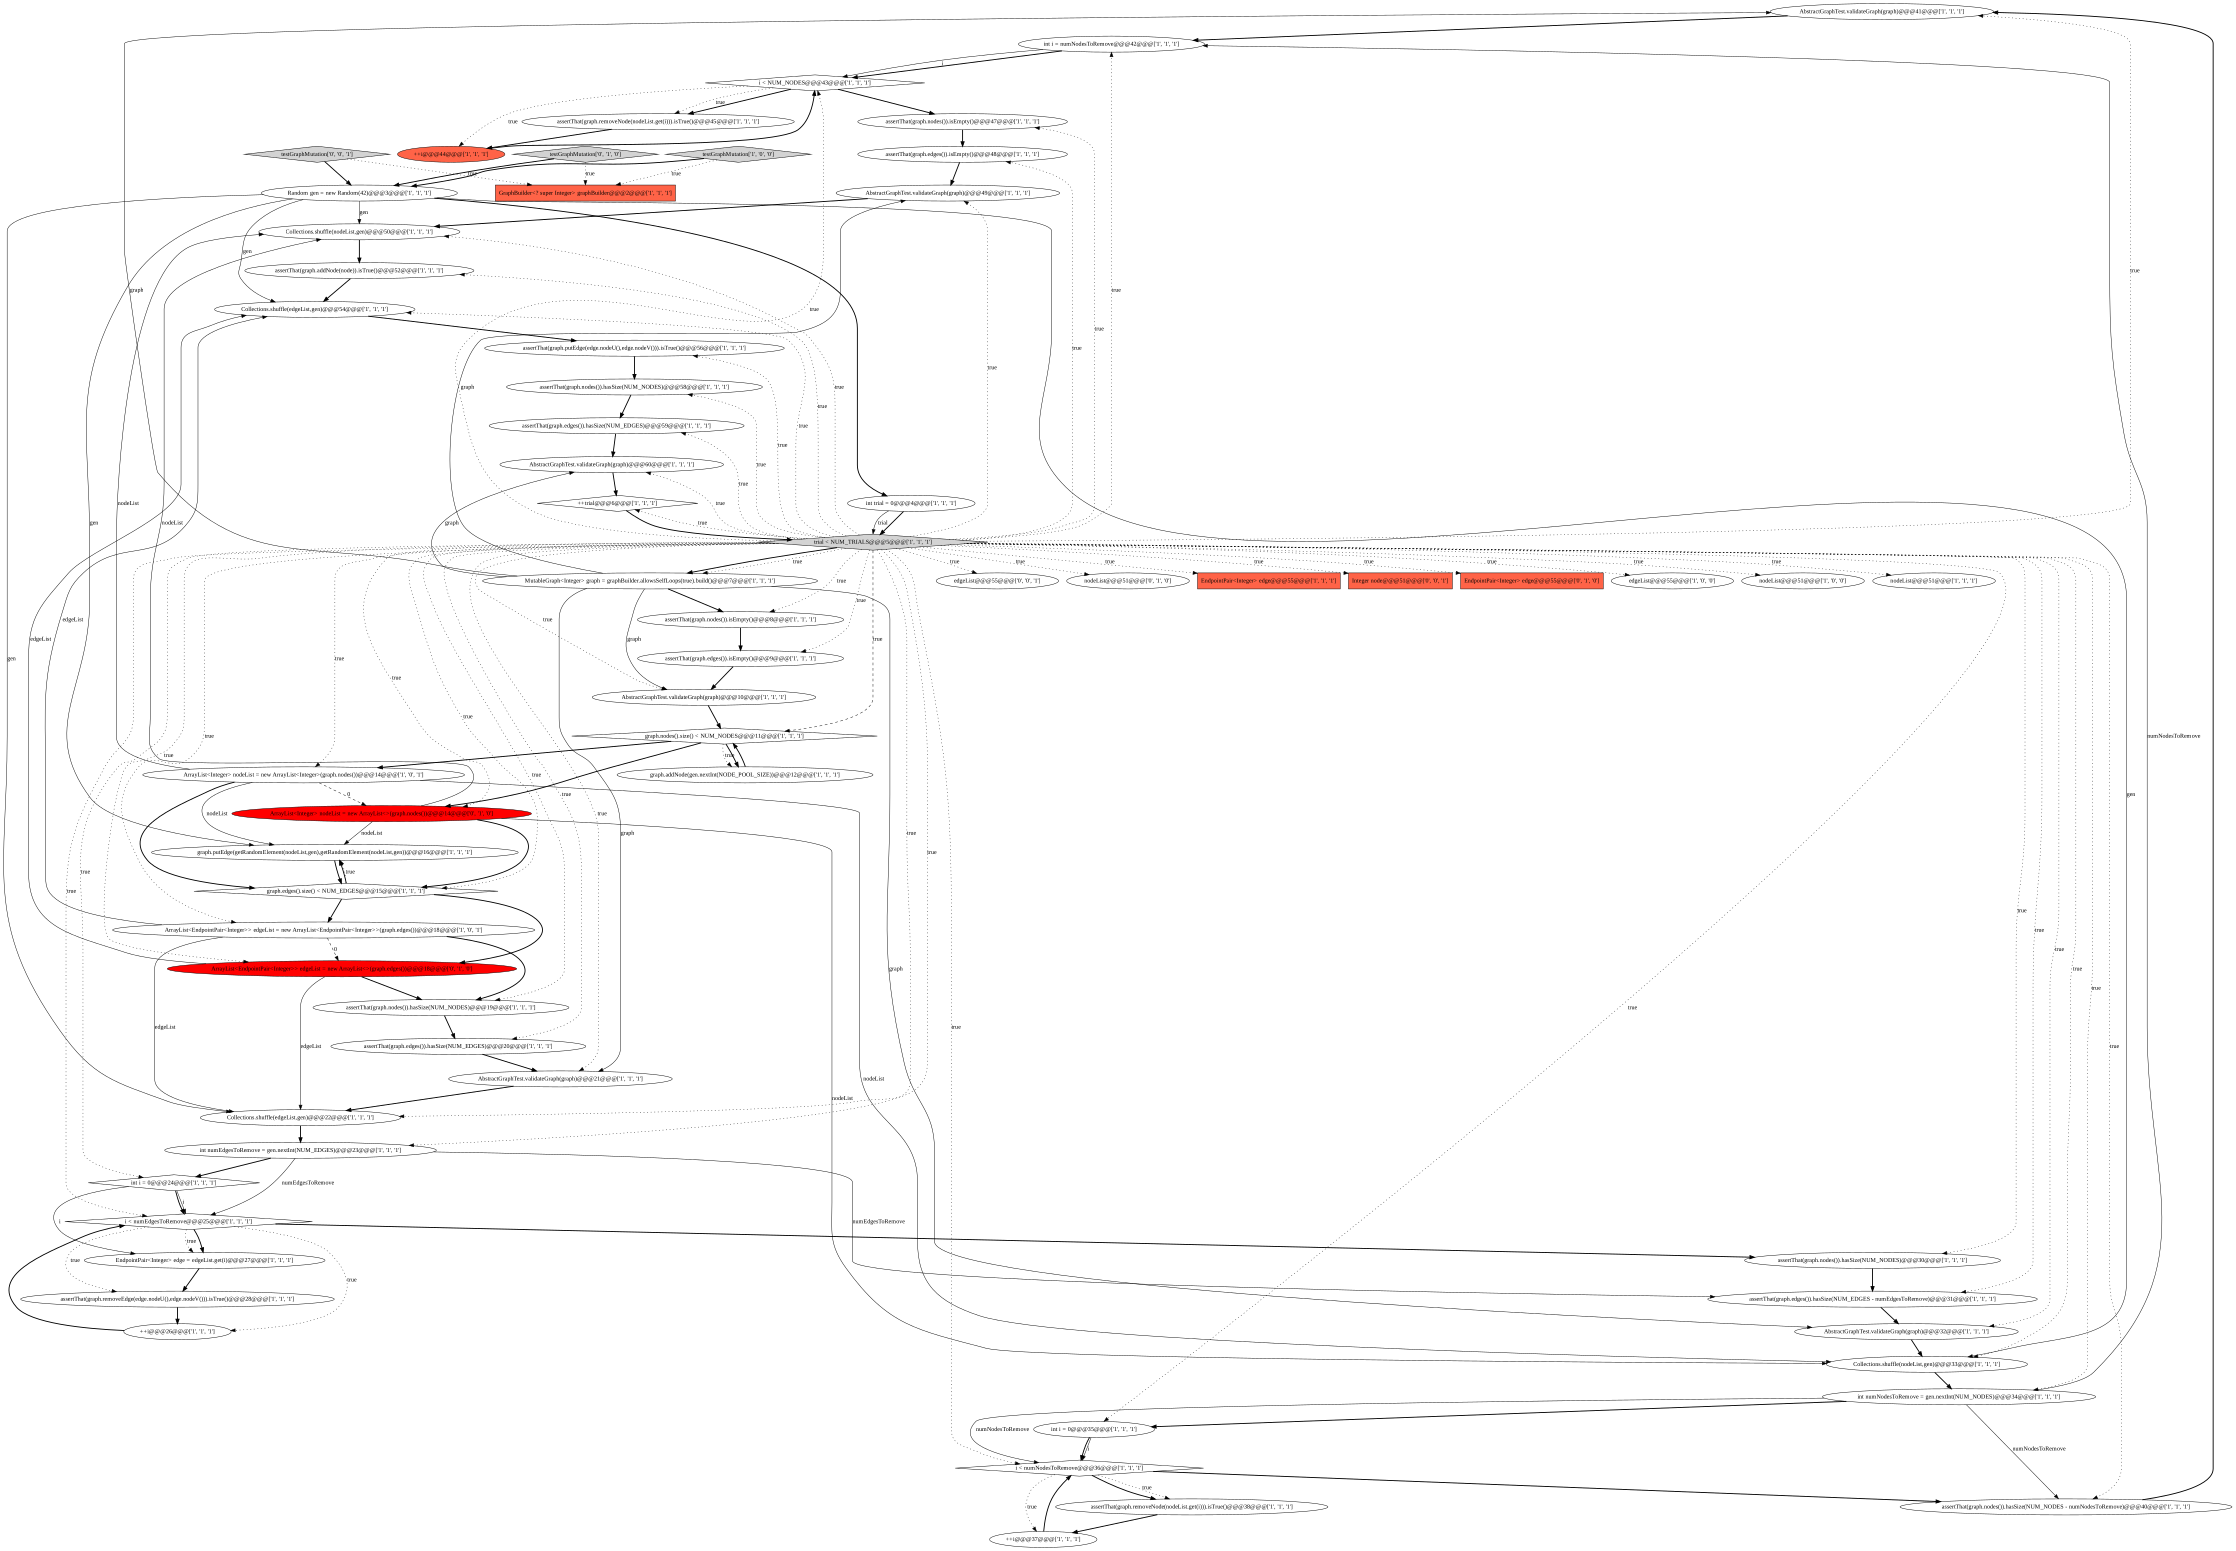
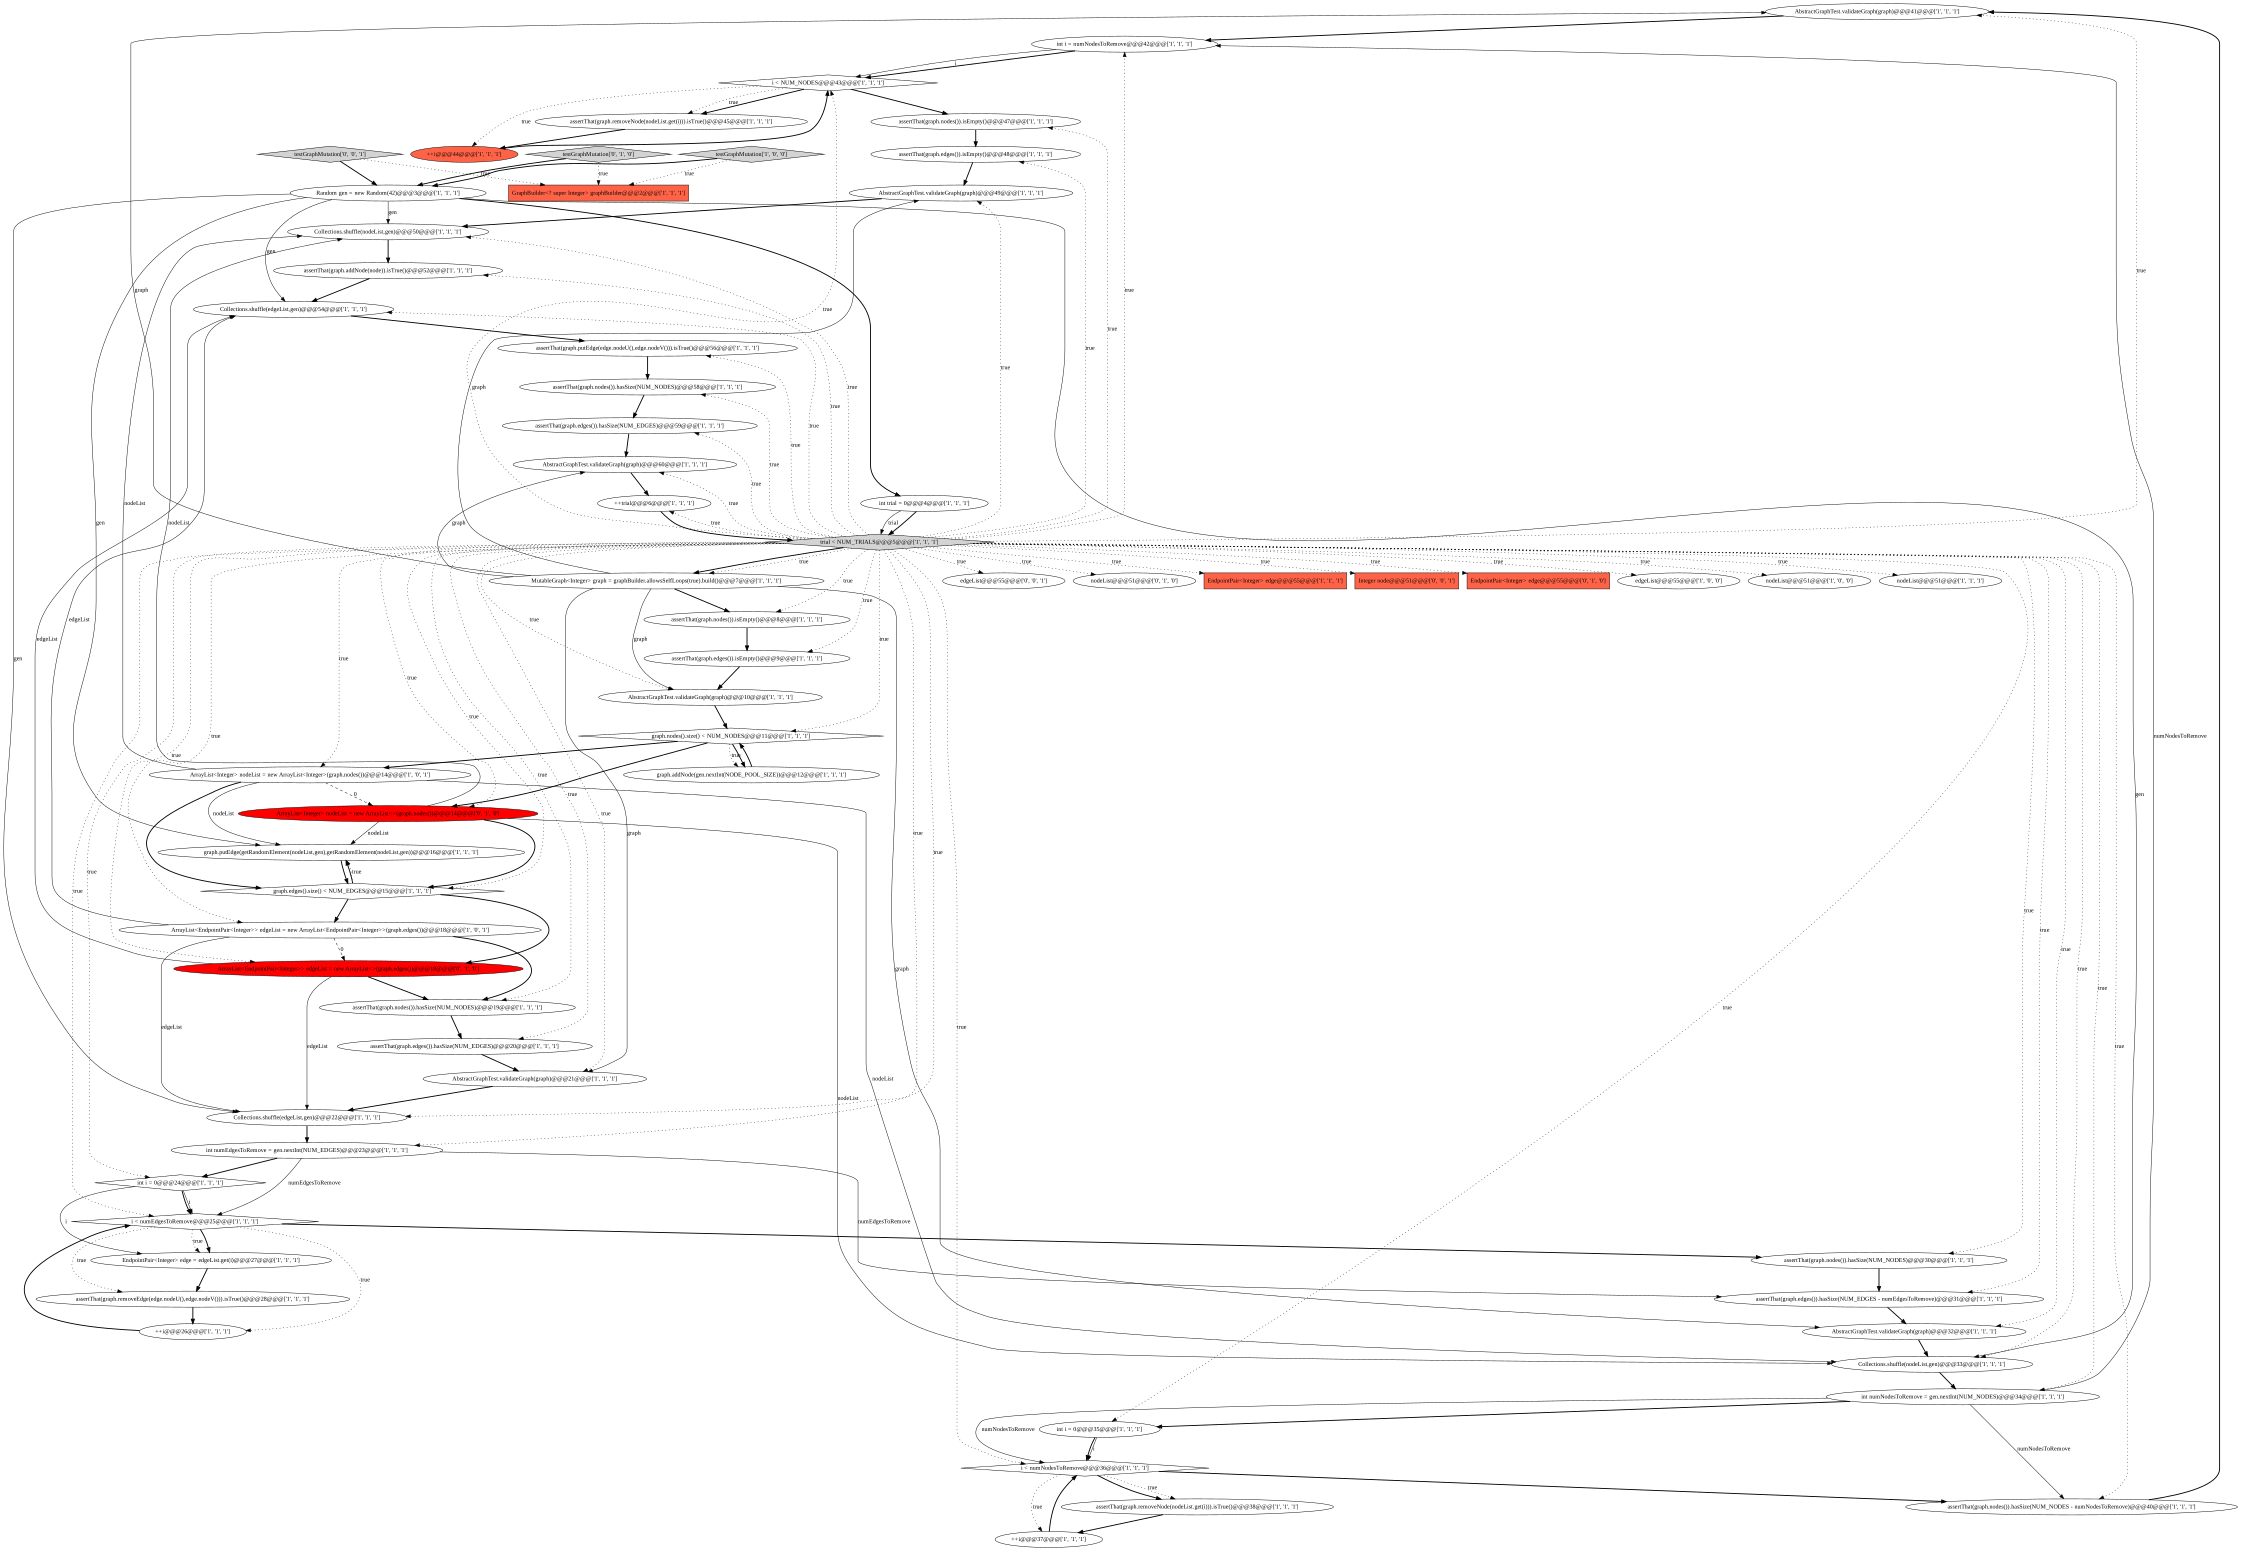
  digraph {
    fontname="Liberation Serif"
    node [fillcolor=white fontname="Liberation Serif" shape=ellipse style=filled]
    edge [fontname="Liberation Serif" style=bold]
    n1 [label="AbstractGraphTest.validateGraph(graph)@@@41@@@['1', '1', '1']"]
    n2 [label="int i = numNodesToRemove@@@42@@@['1', '1', '1']"]
    n3 [label="i < NUM_NODES@@@43@@@['1', '1', '1']" shape=diamond]
    n4 [label="assertThat(graph.nodes()).isEmpty()@@@8@@@['1', '1', '1']"]
    n5 [label="assertThat(graph.edges()).isEmpty()@@@9@@@['1', '1', '1']"]
    n6 [label="AbstractGraphTest.validateGraph(graph)@@@10@@@['1', '1', '1']"]
    n7 [label="graph.nodes().size() < NUM_NODES@@@11@@@['1', '1', '1']" shape=diamond]
    n8 [label="assertThat(graph.nodes()).hasSize(NUM_NODES)@@@30@@@['1', '1', '1']"]
    n9 [label="assertThat(graph.edges()).hasSize(NUM_EDGES - numEdgesToRemove)@@@31@@@['1', '1', '1']"]
    n10 [label="AbstractGraphTest.validateGraph(graph)@@@32@@@['1', '1', '1']"]
    n11 [label="int numNodesToRemove = gen.nextInt(NUM_NODES)@@@34@@@['1', '1', '1']"]
    n12 [label="int i = 0@@@35@@@['1', '1', '1']"]
    n13 [label="assertThat(graph.nodes()).hasSize(NUM_NODES - numNodesToRemove)@@@40@@@['1', '1', '1']"]
    n14 [label="i < numNodesToRemove@@@36@@@['1', '1', '1']" shape=diamond]
    n15 [label="++i@@@37@@@['1', '1', '1']"]
    n16 [label="assertThat(graph.removeNode(nodeList.get(i))).isTrue()@@@38@@@['1', '1', '1']"]
    n17 [label="int numEdgesToRemove = gen.nextInt(NUM_EDGES)@@@23@@@['1', '1', '1']"]
    n18 [label="int i = 0@@@24@@@['1', '1', '1']" shape=diamond]
    n19 [label="i < numEdgesToRemove@@@25@@@['1', '1', '1']" shape=diamond]
    n20 [label="EndpointPair<Integer> edge = edgeList.get(i)@@@27@@@['1', '1', '1']"]
    n21 [label="++i@@@26@@@['1', '1', '1']"]
    n22 [label="assertThat(graph.removeEdge(edge.nodeU(),edge.nodeV())).isTrue()@@@28@@@['1', '1', '1']"]
    n23 [label="ArrayList<Integer> nodeList = new ArrayList<Integer>(graph.nodes())@@@14@@@['1', '0', '1']"]
    n24 [label="graph.addNode(gen.nextInt(NODE_POOL_SIZE))@@@12@@@['1', '1', '1']"]
    n25 [fillcolor=red label="ArrayList<Integer> nodeList = new ArrayList<>(graph.nodes())@@@14@@@['0', '1', '0']"]
    n26 [label="Collections.shuffle(nodeList,gen)@@@33@@@['1', '1', '1']"]
    n27 [label="graph.putEdge(getRandomElement(nodeList,gen),getRandomElement(nodeList,gen))@@@16@@@['1', '1', '1']"]
    n28 [label="graph.edges().size() < NUM_EDGES@@@15@@@['1', '1', '1']" shape=diamond]
    n29 [label="Collections.shuffle(nodeList,gen)@@@50@@@['1', '1', '1']"]
    n30 [label="assertThat(graph.nodes()).hasSize(NUM_NODES)@@@19@@@['1', '1', '1']"]
    n31 [label="assertThat(graph.edges()).hasSize(NUM_EDGES)@@@20@@@['1', '1', '1']"]
    n32 [label="AbstractGraphTest.validateGraph(graph)@@@21@@@['1', '1', '1']"]
    n33 [label="edgeList@@@55@@@['0', '0', '1']"]
    n34 [label="Collections.shuffle(edgeList,gen)@@@22@@@['1', '1', '1']"]
    n35 [label="assertThat(graph.nodes()).hasSize(NUM_NODES)@@@58@@@['1', '1', '1']"]
    n36 [label="assertThat(graph.edges()).hasSize(NUM_EDGES)@@@59@@@['1', '1', '1']"]
    n37 [label="AbstractGraphTest.validateGraph(graph)@@@60@@@['1', '1', '1']"]
    n38 [label="ArrayList<EndpointPair<Integer>> edgeList = new ArrayList<EndpointPair<Integer>>(graph.edges())@@@18@@@['1', '0', '1']"]
    n39 [fillcolor=red label="ArrayList<EndpointPair<Integer>> edgeList = new ArrayList<>(graph.edges())@@@18@@@['0', '1', '0']"]
    n40 [label="Collections.shuffle(edgeList,gen)@@@54@@@['1', '1', '1']"]
    n41 [label="assertThat(graph.putEdge(edge.nodeU(),edge.nodeV())).isTrue()@@@56@@@['1', '1', '1']"]
    n42 [fillcolor=tomato label="++i@@@44@@@['1', '1', '1']"]
    n43 [label="assertThat(graph.removeNode(nodeList.get(i))).isTrue()@@@45@@@['1', '1', '1']"]
    n44 [label="assertThat(graph.nodes()).isEmpty()@@@47@@@['1', '1', '1']"]
    n45 [label="assertThat(graph.addNode(node)).isTrue()@@@52@@@['1', '1', '1']"]
    n46 [label="nodeList@@@51@@@['0', '1', '0']"]
    n47 [label="MutableGraph<Integer> graph = graphBuilder.allowsSelfLoops(true).build()@@@7@@@['1', '1', '1']"]
    n48 [label="AbstractGraphTest.validateGraph(graph)@@@49@@@['1', '1', '1']"]
-   n49 [label="++trial@@@6@@@['1', '1', '1']" shape=diamond]
+   n49 [label="++trial@@@6@@@['1', '1', '1']"]
    n50 [fillcolor=tomato label="EndpointPair<Integer> edge@@@55@@@['1', '1', '1']" shape=box]
    n51 [label="assertThat(graph.edges()).isEmpty()@@@48@@@['1', '1', '1']"]
    n52 [fillcolor=lightgray label="testGraphMutation['1', '0', '0']" shape=diamond]
    n53 [fillcolor=tomato label="GraphBuilder<? super Integer> graphBuilder@@@2@@@['1', '1', '1']" shape=box]
    n54 [label="Random gen = new Random(42)@@@3@@@['1', '1', '1']"]
    n55 [label="int trial = 0@@@4@@@['1', '1', '1']"]
    n56 [fillcolor=tomato label="Integer node@@@51@@@['0', '0', '1']" shape=box]
    n57 [fillcolor=lightgray label="trial < NUM_TRIALS@@@5@@@['1', '1', '1']" shape=diamond]
    n58 [fillcolor=tomato label="EndpointPair<Integer> edge@@@55@@@['0', '1', '0']" shape=box]
    n59 [fillcolor=lightgray label="testGraphMutation['0', '0', '1']" shape=diamond]
    n60 [label="edgeList@@@55@@@['1', '0', '0']"]
    n61 [label="nodeList@@@51@@@['1', '0', '0']"]
    n62 [label="nodeList@@@51@@@['1', '1', '1']"]
    n63 [fillcolor=lightgray label="testGraphMutation['0', '1', '0']" shape=diamond]
    n1 -> n2
    n2 -> n3
    n2 -> n3 [label=i style=solid]
    n3 -> n42 [label=true style=dotted]
    n3 -> n43
    n3 -> n43 [label=true style=dotted]
    n3 -> n44
    n4 -> n5
    n5 -> n6
    n6 -> n7
    n7 -> n23
    n7 -> n24 [label=true style=dotted]
    n7 -> n24
    n7 -> n25
    n8 -> n9
    n9 -> n10
    n10 -> n26
    n11 -> n2 [label=numNodesToRemove style=solid]
    n11 -> n12
    n11 -> n13 [label=numNodesToRemove style=solid]
    n11 -> n14 [label=numNodesToRemove style=solid]
    n12 -> n14 [label=i style=solid]
    n12 -> n14
    n13 -> n1
    n14 -> n13
    n14 -> n15 [label=true style=dotted]
    n14 -> n16 [label=true style=dotted]
    n14 -> n16
    n15 -> n14
    n16 -> n15
    n17 -> n9 [label=numEdgesToRemove style=solid]
    n17 -> n18
    n17 -> n19 [label=numEdgesToRemove style=solid]
    n18 -> n19
    n18 -> n19 [label=i style=solid]
    n18 -> n20 [label=i style=solid]
    n19 -> n8
    n19 -> n20
    n19 -> n20 [label=true style=dotted]
    n19 -> n21 [label=true style=dotted]
    n19 -> n22 [label=true style=dotted]
    n20 -> n22
    n21 -> n19
    n22 -> n21
    n23 -> n25 [label=0 style=dashed]
    n23 -> n26 [label=nodeList style=solid]
    n23 -> n27 [label=nodeList style=solid]
    n23 -> n28
    n23 -> n29 [label=nodeList style=solid]
    n24 -> n7
    n25 -> n26 [label=nodeList style=solid]
    n25 -> n27 [label=nodeList style=solid]
    n25 -> n28
    n25 -> n29 [label=nodeList style=solid]
    n26 -> n11
    n27 -> n28
    n28 -> n27 [label=true style=dotted]
    n28 -> n27
    n28 -> n38
    n28 -> n39
    n29 -> n45
    n30 -> n31
    n31 -> n32
    n32 -> n34
    n34 -> n17
    n35 -> n36
    n36 -> n37
    n37 -> n49
    n38 -> n30
    n38 -> n34 [label=edgeList style=solid]
    n38 -> n39 [label=0 style=dashed]
    n38 -> n40 [label=edgeList style=solid]
    n39 -> n30
    n39 -> n34 [label=edgeList style=solid]
    n39 -> n40 [label=edgeList style=solid]
    n40 -> n41
    n41 -> n35
    n42 -> n3
    n43 -> n42
    n44 -> n51
    n45 -> n40
    n47 -> n1 [label="graph" style=solid]
    n47 -> n4
    n47 -> n6 [label="graph" style=solid]
    n47 -> n10 [label="graph" style=solid]
    n47 -> n32 [label="graph" style=solid]
    n47 -> n37 [label="graph" style=solid]
    n47 -> n48 [label="graph" style=solid]
    n48 -> n29
    n49 -> n57
    n51 -> n48
    n52 -> n53 [label=true style=dotted]
    n52 -> n54
    n54 -> n26 [label=gen style=solid]
    n54 -> n27 [label=gen style=solid]
    n54 -> n29 [label=gen style=solid]
    n54 -> n34 [label=gen style=solid]
    n54 -> n40 [label=gen style=solid]
    n54 -> n55
    n55 -> n57
    n55 -> n57 [label=trial style=solid]
    n57 -> n1 [label=true style=dotted]
    n57 -> n2 [label=true style=dotted]
    n57 -> n3 [label=true style=dotted]
    n57 -> n4 [label=true style=dotted]
    n57 -> n5 [label=true style=dotted]
    n57 -> n6 [label=true style=dotted]
-   n57 -> n7 [label=true style=dashed]
+   n57 -> n7 [label=true style=dotted]
    n57 -> n8 [label=true style=dotted]
    n57 -> n9 [label=true style=dotted]
    n57 -> n10 [label=true style=dotted]
    n57 -> n11 [label=true style=dotted]
    n57 -> n12 [label=true style=dotted]
    n57 -> n13 [label=true style=dotted]
    n57 -> n14 [label=true style=dotted]
    n57 -> n17 [label=true style=dotted]
    n57 -> n18 [label=true style=dotted]
    n57 -> n19 [label=true style=dotted]
    n57 -> n23 [label=true style=dotted]
    n57 -> n25 [label=true style=dotted]
    n57 -> n26 [label=true style=dotted]
    n57 -> n28 [label=true style=dotted]
    n57 -> n29 [label=true style=dotted]
    n57 -> n30 [label=true style=dotted]
    n57 -> n31 [label=true style=dotted]
    n57 -> n32 [label=true style=dotted]
    n57 -> n33 [label=true style=dotted]
    n57 -> n34 [label=true style=dotted]
    n57 -> n35 [label=true style=dotted]
    n57 -> n36 [label=true style=dotted]
    n57 -> n37 [label=true style=dotted]
    n57 -> n38 [label=true style=dotted]
    n57 -> n39 [label=true style=dotted]
    n57 -> n40 [label=true style=dotted]
    n57 -> n41 [label=true style=dotted]
    n57 -> n44 [label=true style=dotted]
    n57 -> n45 [label=true style=dotted]
    n57 -> n46 [label=true style=dotted]
    n57 -> n47
    n57 -> n47 [label=true style=dotted]
    n57 -> n48 [label=true style=dotted]
    n57 -> n49 [label=true style=dotted]
    n57 -> n50 [label=true style=dotted]
    n57 -> n51 [label=true style=dotted]
    n57 -> n56 [label=true style=dotted]
    n57 -> n58 [label=true style=dotted]
    n57 -> n60 [label=true style=dotted]
    n57 -> n61 [label=true style=dotted]
    n57 -> n62 [label=true style=dotted]
    n59 -> n53 [label=true style=dotted]
    n59 -> n54
    n63 -> n53 [label=true style=dotted]
    n63 -> n54
  }
